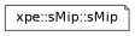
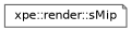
  digraph {
    rankdir=LR
-   n1 [color=grey40 fillcolor=white fontname=Helvetica fontsize=10 height=0.2 label="xpe::sMip::sMip" shape=note style=filled width=0.4]
+   n1 [color=grey40 fillcolor=white fontname=Helvetica fontsize=10 height=0.2 label="xpe::render::sMip" shape=note style=filled width=0.4]
  }
